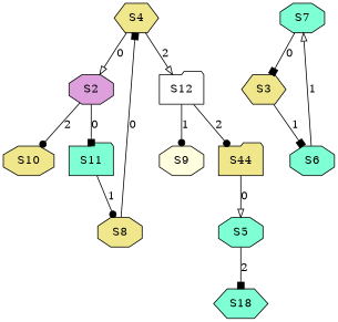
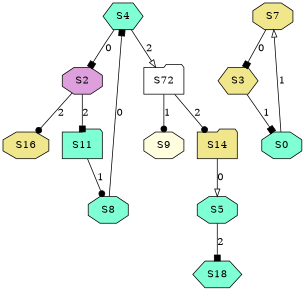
  strict digraph {
    node [fillcolor=khaki shape=octagon style=filled]
    edge [arrowhead=box]
-   S4 [shape=hexagon]
+   S4 [fillcolor=aquamarine shape=hexagon]
    S2 [fillcolor=plum]
-   S12 [fillcolor=white shape=folder]
+   S12 [fillcolor=white shape=folder label=S72]
    S11 [fillcolor=aquamarine shape=folder]
-   S10
-   S14 [shape=folder label=S44]
+   S10 [label=S16]
+   S14 [shape=folder]
    S9 [fillcolor=lightyellow]
-   S8
-   S7 [fillcolor=aquamarine]
+   S8 [fillcolor=aquamarine]
+   S7
    S3 [shape=hexagon]
-   S6 [fillcolor=aquamarine]
+   S6 [fillcolor=aquamarine label=S0]
    S5 [fillcolor=aquamarine]
    n13 [fillcolor=aquamarine label=S18 shape=hexagon]
-   S4 -> S2 [arrowhead=onormal label=0]
+   S4 -> S2 [label=0]
    S4 -> S12 [arrowhead=onormal label=2]
-   S2 -> S11 [label=0]
+   S2 -> S11 [label=2]
    S2 -> S10 [arrowhead=dot label=2]
    S12 -> S14 [arrowhead=dot label=2]
    S12 -> S9 [arrowhead=dot label=1]
    S11 -> S8 [arrowhead=dot label=1]
    S14 -> S5 [arrowhead=onormal label=0]
    S8 -> S4 [label=0]
    S7 -> S3 [label=0]
    S3 -> S6 [label=1]
    S6 -> S7 [arrowhead=onormal label=1]
    S5 -> n13 [label=2]
  }
